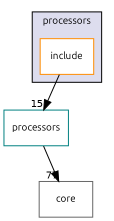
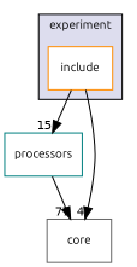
  digraph {
    compound=true
    fontname=Ubuntu
    node [fillcolor=white fontname=Ubuntu fontsize=10 shape=box style=filled]
    edge [fontname=Ubuntu labeldistance=1.5 labelfontname=Helvetica labelfontsize=10]
    n1 [color=darkorange label=include pencolor=black]
    n2 [color=teal label=processors]
    n3 [color=gray40 label=core]
    subgraph cluster_1 {
      bgcolor="#ddddee"
      fontsize=10
-     label=processors
+     label=experiment
      pencolor=black
      n1
    }
    n1 -> n2 [headlabel=15]
+   n1 -> n3 [headlabel=4]
    n2 -> n3 [headlabel=77]
  }
